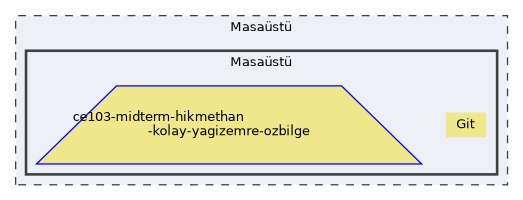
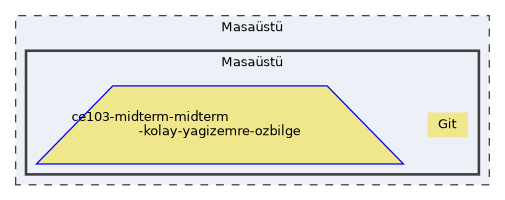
  digraph {
    compound=true
    node [fontname=Helvetica fontsize=10 style=filled fillcolor=khaki]
    n1 [height=0.2 label=Git shape=plaintext width=0.4 color=purple]
-   n2 [color=blue height=0.2 label="ce103-midterm-hikmethan\l-kolay-yagizemre-ozbilge" shape=trapezium width=0.4]
+   n2 [color=blue height=0.2 label="ce103-midterm-midterm\l-kolay-yagizemre-ozbilge" shape=trapezium width=0.4]
    subgraph cluster_1 {
      bgcolor="#edf0f7"
      fontname=Helvetica
      fontsize=10
      label="Masaüstü"
      pencolor=grey25
      style="filled,dashed"
      subgraph cluster_2 {
        bgcolor="#edf0f7"
        fontname=Helvetica
        fontsize=10
        pencolor=grey25
        style="filled,bold"
        n1
        n2
      }
    }
  }
